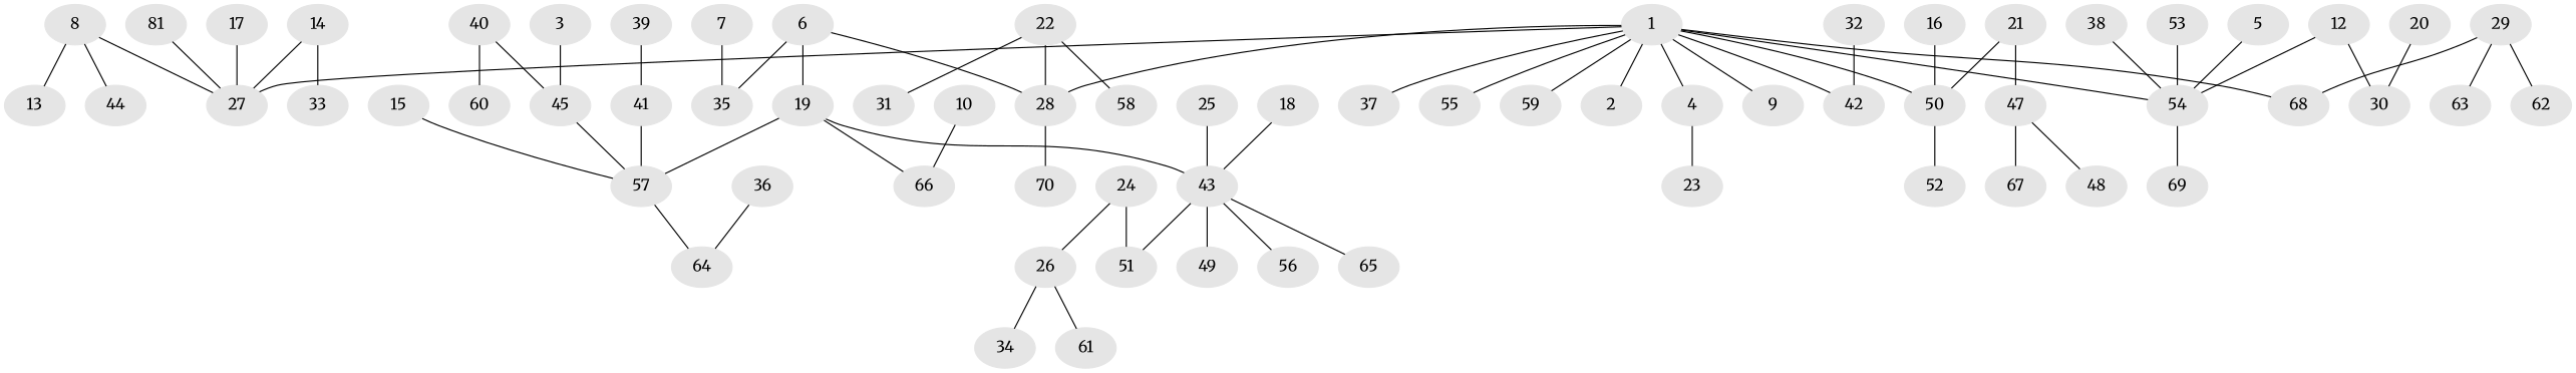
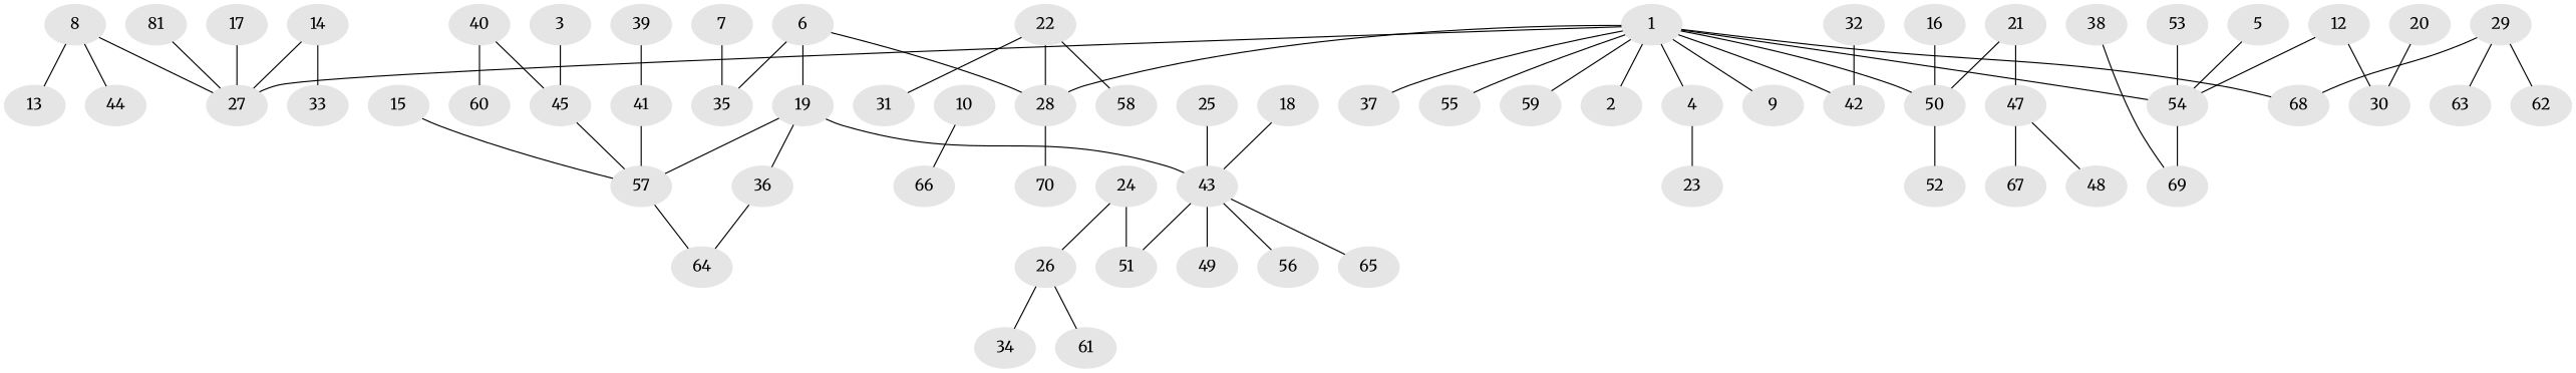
  graph {
    fontname=Merriweather
    node [color=gray90 fontname=Merriweather style=filled]
    edge [fontname=Merriweather weight=1.0]
    1
    2
    4
    9
    27
    28
    37
    42
    50
    54
    55
    59
    68
    23
    70
    52
    69
    3
    45
    57
    5
    6
    19
    35
    43
    66
    7
    8
    13
    44
    10
    n32 [label=81]
    12
    30
    14
    33
    15
    64
    16
    17
    18
    51
    49
    56
    65
    20
    21
    47
    48
    67
    22
    31
    58
    24
    26
    34
    61
    25
    29
    62
    63
    32
    36
    38
    39
    41
    40
    60
    53
    1 -- 2
    1 -- 4
    1 -- 9
    1 -- 27
    1 -- 28
    1 -- 37
    1 -- 42
    1 -- 50
    1 -- 54
    1 -- 55
    1 -- 59
    1 -- 68
    4 -- 23
    28 -- 70
    50 -- 52
    54 -- 69
    3 -- 45
    45 -- 57
    57 -- 64
    5 -- 54
    6 -- 28
    6 -- 19
    6 -- 35
    19 -- 57
    19 -- 43
-   19 -- 66
+   19 -- 36
    43 -- 51
    43 -- 49
    43 -- 56
    43 -- 65
    7 -- 35
    8 -- 27
    8 -- 13
    8 -- 44
    10 -- 66
    n32 -- 27
    12 -- 54
    12 -- 30
    14 -- 27
    14 -- 33
    15 -- 57
    16 -- 50
    17 -- 27
    18 -- 43
    20 -- 30
    21 -- 50
    21 -- 47
    47 -- 48
    47 -- 67
    22 -- 28
    22 -- 31
    22 -- 58
    24 -- 51
    24 -- 26
    26 -- 34
    26 -- 61
    25 -- 43
    29 -- 68
    29 -- 62
    29 -- 63
    32 -- 42
    36 -- 64
-   38 -- 54
+   38 -- 69
    39 -- 41
    41 -- 57
    40 -- 45
    40 -- 60
    53 -- 54
  }
